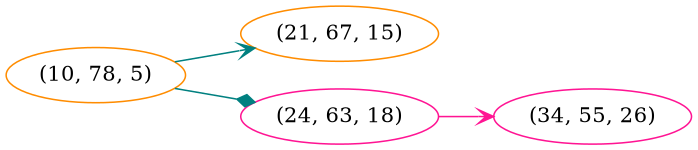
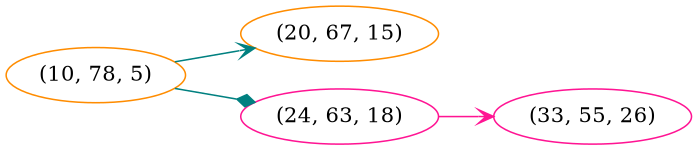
  digraph {
    rankdir=LR
    node [color=darkorange]
    edge [arrowhead=vee color=teal]
    "(10, 78, 5)"
-   "(21, 67, 15)"
+   "(21, 67, 15)" [label="(20, 67, 15)"]
    "(24, 63, 18)" [color=deeppink]
-   "(34, 55, 26)" [color=deeppink]
+   "(34, 55, 26)" [color=deeppink label="(33, 55, 26)"]
    "(10, 78, 5)" -> "(21, 67, 15)"
    "(10, 78, 5)" -> "(24, 63, 18)" [arrowhead=diamond]
    "(24, 63, 18)" -> "(34, 55, 26)" [color=deeppink]
  }
